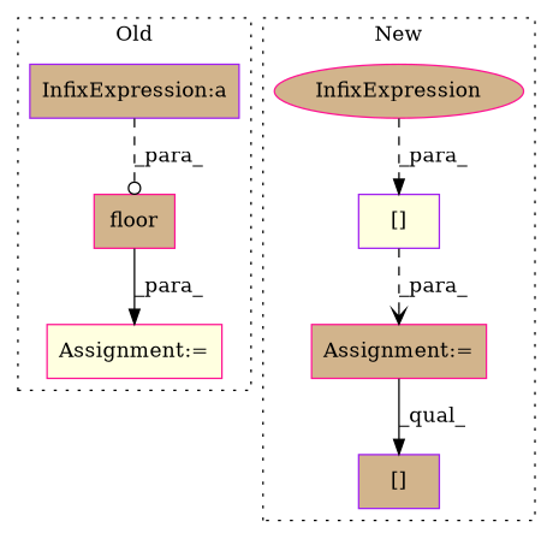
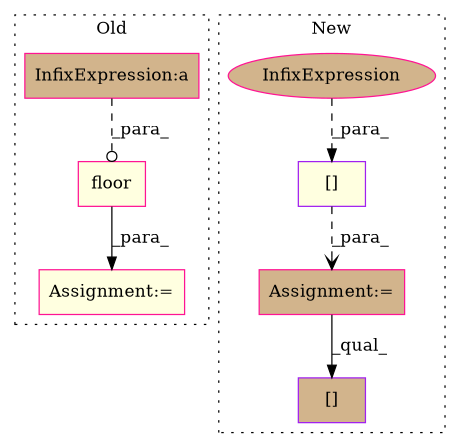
  digraph {
    node [a=7 color=deeppink fillcolor=tan l=1 shape=box style=filled]
    edge [arrowhead=normal style=dashed]
-   n1 [a=32 l="6,1" label=floor s="1332,1360"]
+   n1 [a=32 fillcolor=lightyellow l="6,1" label=floor s="1332,1360"]
    n2 [fillcolor=lightyellow label="Assignment:=" s=1325]
-   n3 [a=27 color=purple l=3 label="InfixExpression:a" s=1348]
+   n3 [a=27 l=3 label="InfixExpression:a" s=1348]
    n4 [a=2 color=purple l="10,1" label="[]" s="1704,1715"]
    n5 [label="Assignment:=" s=1553]
    n6 [a=2 color=purple fillcolor=lightyellow l="7,1" label="[]" s="1554,1578"]
    n7 [a=45 l=17 label=InfixExpression s=1561 shape=ellipse]
    subgraph cluster_1 {
      label=Old
      style=dotted
      n1
      n2
      n3
    }
    subgraph cluster_2 {
      label=New
      style=dotted
      n4
      n5
      n6
      n7
    }
    n1 -> n2 [label=_para_ style=solid]
    n3 -> n1 [arrowhead=odot label=_para_]
    n5 -> n4 [label=_qual_ style=solid]
    n6 -> n5 [arrowhead=vee label=_para_]
    n7 -> n6 [label=_para_]
  }
